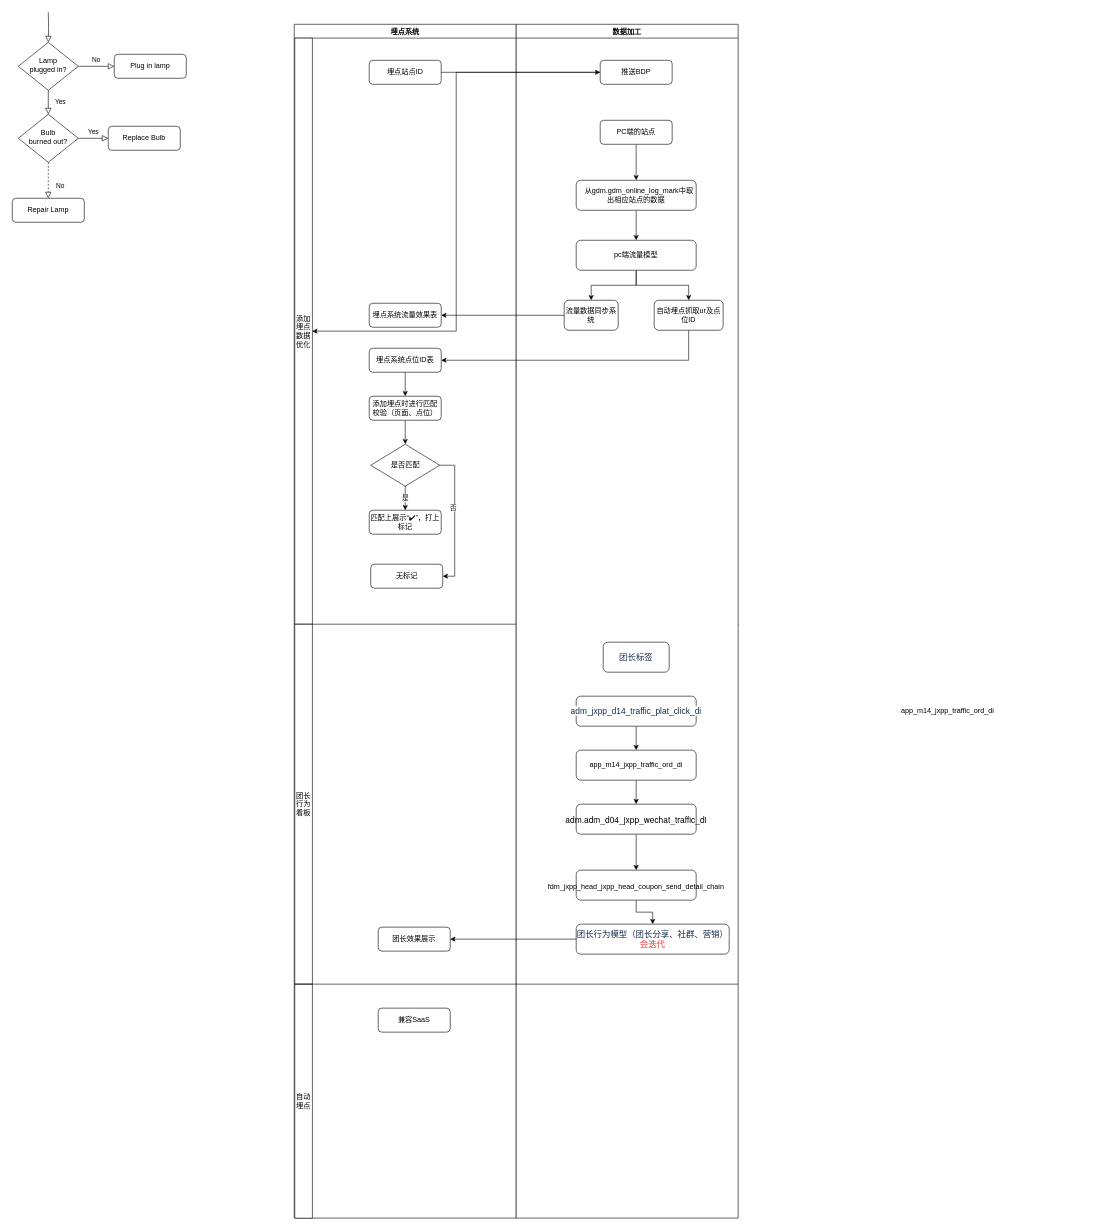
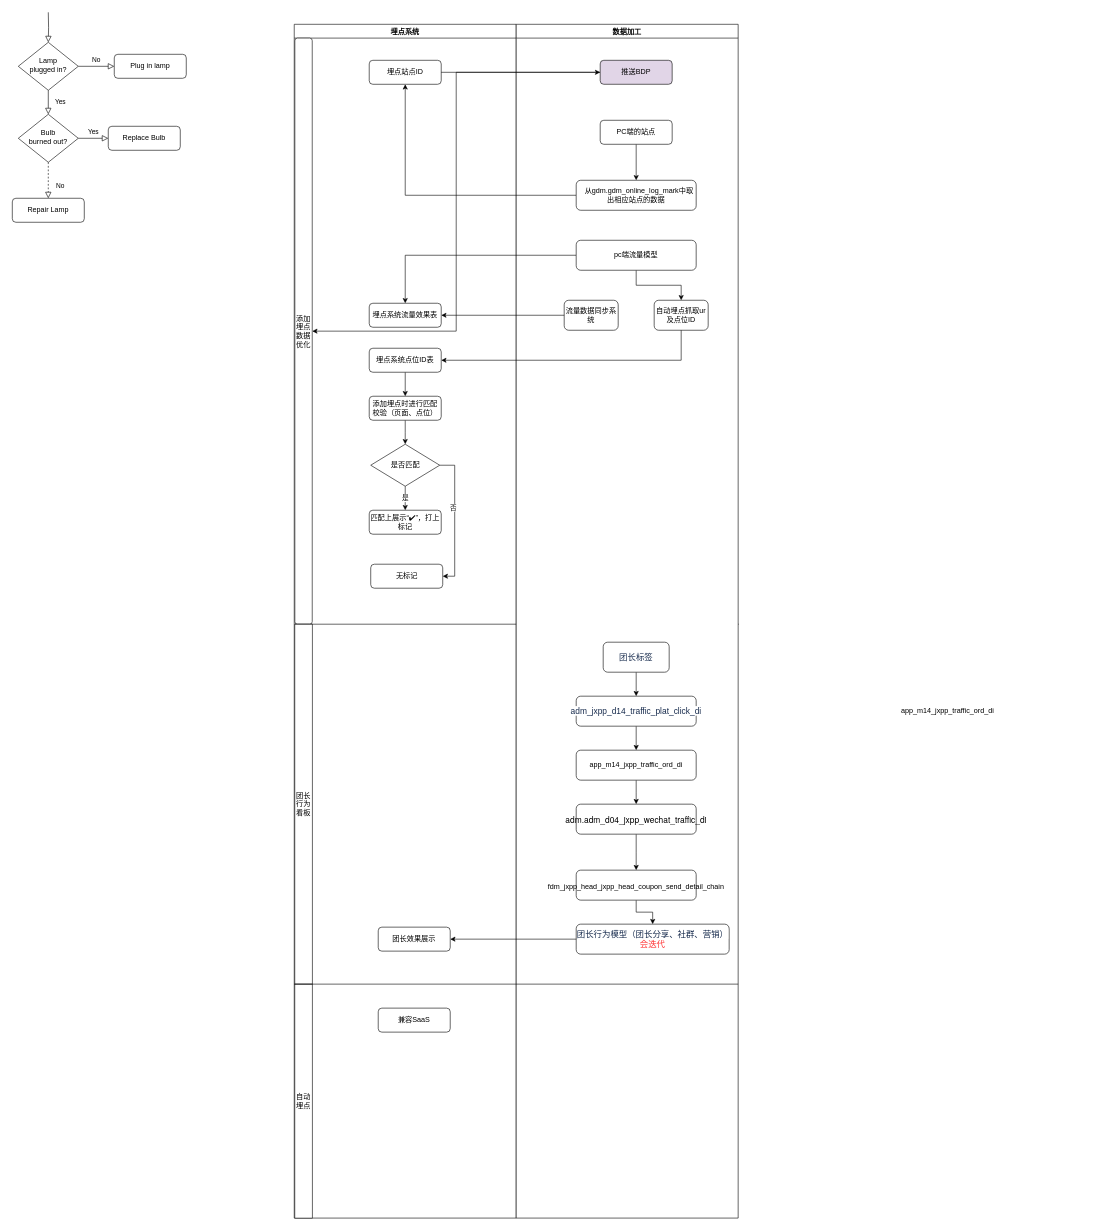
  <mxCell id="0" />
  <mxCell id="1" parent="0" />
  <mxCell id="2" value="" style="rounded=0;html=1;jettySize=auto;orthogonalLoop=1;fontSize=11;endArrow=block;endFill=0;endSize=8;strokeWidth=1;shadow=0;labelBackgroundColor=none;edgeStyle=orthogonalEdgeStyle;" parent="1" target="5" edge="1"><mxGeometry relative="1" as="geometry"><mxPoint x="80" y="20" as="sourcePoint" /></mxGeometry></mxCell>
  <mxCell id="3" value="Yes" style="rounded=0;html=1;jettySize=auto;orthogonalLoop=1;fontSize=11;endArrow=block;endFill=0;endSize=8;strokeWidth=1;shadow=0;labelBackgroundColor=none;edgeStyle=orthogonalEdgeStyle;" parent="1" source="5" target="9" edge="1"><mxGeometry y="20" relative="1" as="geometry"><mxPoint as="offset" /></mxGeometry></mxCell>
  <mxCell id="4" value="No" style="edgeStyle=orthogonalEdgeStyle;rounded=0;html=1;jettySize=auto;orthogonalLoop=1;fontSize=11;endArrow=block;endFill=0;endSize=8;strokeWidth=1;shadow=0;labelBackgroundColor=none;" parent="1" source="5" target="6" edge="1"><mxGeometry y="10" relative="1" as="geometry"><mxPoint as="offset" /></mxGeometry></mxCell>
  <mxCell id="5" value="Lamp&lt;br&gt;plugged in?" style="rhombus;whiteSpace=wrap;html=1;shadow=0;fontFamily=Helvetica;fontSize=12;align=center;strokeWidth=1;spacing=6;spacingTop=-4;" parent="1" vertex="1"><mxGeometry x="30" y="70" width="100" height="80" as="geometry" /></mxCell>
  <mxCell id="6" value="Plug in lamp" style="rounded=1;whiteSpace=wrap;html=1;fontSize=12;glass=0;strokeWidth=1;shadow=0;" parent="1" vertex="1"><mxGeometry x="190" y="90" width="120" height="40" as="geometry" /></mxCell>
  <mxCell id="7" value="No" style="rounded=0;html=1;jettySize=auto;orthogonalLoop=1;fontSize=11;endArrow=block;endFill=0;endSize=8;strokeWidth=1;shadow=0;labelBackgroundColor=none;edgeStyle=orthogonalEdgeStyle;dashed=1;" parent="1" source="9" target="10" edge="1"><mxGeometry x="0.333" y="20" relative="1" as="geometry"><mxPoint as="offset" /></mxGeometry></mxCell>
  <mxCell id="8" value="Yes" style="edgeStyle=orthogonalEdgeStyle;rounded=0;html=1;jettySize=auto;orthogonalLoop=1;fontSize=11;endArrow=block;endFill=0;endSize=8;strokeWidth=1;shadow=0;labelBackgroundColor=none;" parent="1" source="9" target="11" edge="1"><mxGeometry y="10" relative="1" as="geometry"><mxPoint as="offset" /></mxGeometry></mxCell>
  <mxCell id="9" value="Bulb&lt;br&gt;burned out?" style="rhombus;whiteSpace=wrap;html=1;shadow=0;fontFamily=Helvetica;fontSize=12;align=center;strokeWidth=1;spacing=6;spacingTop=-4;" parent="1" vertex="1"><mxGeometry x="30" y="190" width="100" height="80" as="geometry" /></mxCell>
  <mxCell id="10" value="Repair Lamp" style="rounded=1;whiteSpace=wrap;html=1;fontSize=12;glass=0;strokeWidth=1;shadow=0;" parent="1" vertex="1"><mxGeometry x="20" y="330" width="120" height="40" as="geometry" /></mxCell>
  <mxCell id="11" value="Replace Bulb" style="rounded=1;whiteSpace=wrap;html=1;fontSize=12;glass=0;strokeWidth=1;shadow=0;" parent="1" vertex="1"><mxGeometry x="180" y="210" width="120" height="40" as="geometry" /></mxCell>
  <mxCell id="12" value="埋点系统" style="swimlane;swimlaneFillColor=#FFFFFF;" vertex="1" parent="1"><mxGeometry x="490" y="40" width="370" height="1990" as="geometry" /></mxCell>
  <mxCell id="13" value="埋点站点ID" style="rounded=1;whiteSpace=wrap;html=1;fontSize=12;glass=0;strokeWidth=1;shadow=0;" vertex="1" parent="12"><mxGeometry x="125" y="60" width="120" height="40" as="geometry" /></mxCell>
  <mxCell id="14" value="埋点系统流量效果表" style="rounded=1;whiteSpace=wrap;html=1;fontSize=12;glass=0;strokeWidth=1;shadow=0;" vertex="1" parent="12"><mxGeometry x="125" y="465" width="120" height="40" as="geometry" /></mxCell>
  <mxCell id="15" value="" style="edgeStyle=orthogonalEdgeStyle;rounded=0;orthogonalLoop=1;jettySize=auto;html=1;" edge="1" parent="12" source="16" target="20"><mxGeometry relative="1" as="geometry" /></mxCell>
  <mxCell id="16" value="埋点系统点位ID表" style="rounded=1;whiteSpace=wrap;html=1;fontSize=12;glass=0;strokeWidth=1;shadow=0;" vertex="1" parent="12"><mxGeometry x="125" y="540" width="120" height="40" as="geometry" /></mxCell>
- <mxCell id="17" value="添加埋点数据优化" style="rounded=0;whiteSpace=wrap;html=1;" vertex="1" parent="12"><mxGeometry x="1" y="23" width="29" height="977" as="geometry" /></mxCell>
+ <mxCell id="17" value="添加埋点数据优化" style="whiteSpace=wrap;html=1;rounded=1;" vertex="1" parent="12"><mxGeometry x="1" y="23" width="29" height="977" as="geometry" /></mxCell>
  <mxCell id="18" value="" style="endArrow=none;html=1;rounded=0;" edge="1" parent="12"><mxGeometry width="50" height="50" relative="1" as="geometry"><mxPoint x="1" y="1000" as="sourcePoint" /><mxPoint x="741" y="1000" as="targetPoint" /></mxGeometry></mxCell>
  <mxCell id="19" value="" style="edgeStyle=orthogonalEdgeStyle;rounded=0;orthogonalLoop=1;jettySize=auto;html=1;" edge="1" parent="12" source="20"><mxGeometry relative="1" as="geometry"><mxPoint x="185" y="700" as="targetPoint" /></mxGeometry></mxCell>
  <mxCell id="20" value="添加埋点时进行匹配校验（页面、点位）" style="rounded=1;whiteSpace=wrap;html=1;fontSize=12;glass=0;strokeWidth=1;shadow=0;" vertex="1" parent="12"><mxGeometry x="125" y="620" width="120" height="40" as="geometry" /></mxCell>
  <mxCell id="21" value="是" style="edgeStyle=orthogonalEdgeStyle;rounded=0;orthogonalLoop=1;jettySize=auto;html=1;" edge="1" parent="12" source="24" target="25"><mxGeometry relative="1" as="geometry" /></mxCell>
  <mxCell id="22" style="edgeStyle=orthogonalEdgeStyle;rounded=0;orthogonalLoop=1;jettySize=auto;html=1;entryX=1;entryY=0.5;entryDx=0;entryDy=0;exitX=1;exitY=0.5;exitDx=0;exitDy=0;" edge="1" parent="12" source="24" target="26"><mxGeometry relative="1" as="geometry" /></mxCell>
  <mxCell id="23" value="否" style="edgeLabel;html=1;align=center;verticalAlign=middle;resizable=0;points=[];" vertex="1" connectable="0" parent="22"><mxGeometry x="-0.174" y="-3" relative="1" as="geometry"><mxPoint as="offset" /></mxGeometry></mxCell>
  <mxCell id="24" value="是否匹配" style="rhombus;whiteSpace=wrap;html=1;" vertex="1" parent="12"><mxGeometry x="127.5" y="700" width="115" height="70" as="geometry" /></mxCell>
  <mxCell id="25" value="匹配上展示“✔️”，打上标记" style="rounded=1;whiteSpace=wrap;html=1;fontSize=12;glass=0;strokeWidth=1;shadow=0;" vertex="1" parent="12"><mxGeometry x="125" y="810" width="120" height="40" as="geometry" /></mxCell>
  <mxCell id="26" value="无标记" style="rounded=1;whiteSpace=wrap;html=1;fontSize=12;glass=0;strokeWidth=1;shadow=0;" vertex="1" parent="12"><mxGeometry x="127.5" y="900" width="120" height="40" as="geometry" /></mxCell>
  <mxCell id="27" value="团长行为看板" style="rounded=0;whiteSpace=wrap;html=1;" vertex="1" parent="12"><mxGeometry x="1" y="1000" width="29" height="600" as="geometry" /></mxCell>
  <mxCell id="28" value="团长效果展示" style="rounded=1;whiteSpace=wrap;html=1;fontSize=12;glass=0;strokeWidth=1;shadow=0;" vertex="1" parent="12"><mxGeometry x="140" y="1505" width="120" height="40" as="geometry" /></mxCell>
  <mxCell id="29" value="自动埋点" style="rounded=0;whiteSpace=wrap;html=1;" vertex="1" parent="12"><mxGeometry x="1" y="1600" width="29" height="390" as="geometry" /></mxCell>
  <mxCell id="30" value="兼容SaaS" style="rounded=1;whiteSpace=wrap;html=1;fontSize=12;glass=0;strokeWidth=1;shadow=0;" vertex="1" parent="12"><mxGeometry x="140" y="1640" width="120" height="40" as="geometry" /></mxCell>
  <mxCell id="31" value="数据加工" style="swimlane;swimlaneFillColor=#FFFFFF;" vertex="1" parent="1"><mxGeometry x="860" y="40" width="370" height="1990" as="geometry" /></mxCell>
  <mxCell id="32" value="" style="edgeStyle=orthogonalEdgeStyle;rounded=0;orthogonalLoop=1;jettySize=auto;html=1;" edge="1" parent="31" source="33" target="17"><mxGeometry relative="1" as="geometry" /></mxCell>
- <mxCell id="33" value="推送BDP" style="rounded=1;whiteSpace=wrap;html=1;fontSize=12;glass=0;strokeWidth=1;shadow=0;" vertex="1" parent="31"><mxGeometry x="140" y="60" width="120" height="40" as="geometry" /></mxCell>
+ <mxCell id="33" value="推送BDP" style="rounded=1;whiteSpace=wrap;html=1;fontSize=12;glass=0;strokeWidth=1;shadow=0;fillColor=#e1d5e7;" vertex="1" parent="31"><mxGeometry x="140" y="60" width="120" height="40" as="geometry" /></mxCell>
  <mxCell id="34" value="" style="edgeStyle=orthogonalEdgeStyle;rounded=0;orthogonalLoop=1;jettySize=auto;html=1;" edge="1" parent="31" source="35" target="37"><mxGeometry relative="1" as="geometry" /></mxCell>
  <mxCell id="35" value="PC端的站点" style="rounded=1;whiteSpace=wrap;html=1;fontSize=12;glass=0;strokeWidth=1;shadow=0;" vertex="1" parent="31"><mxGeometry x="140" y="160" width="120" height="40" as="geometry" /></mxCell>
- <mxCell id="36" value="" style="edgeStyle=orthogonalEdgeStyle;rounded=0;orthogonalLoop=1;jettySize=auto;html=1;" edge="1" parent="31" source="37" target="40"><mxGeometry relative="1" as="geometry" /></mxCell>
+ <mxCell id="36" value="" style="edgeStyle=orthogonalEdgeStyle;rounded=0;orthogonalLoop=1;jettySize=auto;html=1;" edge="1" parent="31" source="37" target="13"><mxGeometry relative="1" as="geometry" /></mxCell>
  <mxCell id="37" value="&lt;div&gt;&amp;nbsp; &amp;nbsp;从gdm.gdm_online_log_mark中取出相应站点的数据&lt;/div&gt;" style="rounded=1;whiteSpace=wrap;html=1;fontSize=12;glass=0;strokeWidth=1;shadow=0;" vertex="1" parent="31"><mxGeometry x="100" y="260" width="200" height="50" as="geometry" /></mxCell>
- <mxCell id="38" value="" style="edgeStyle=orthogonalEdgeStyle;rounded=0;orthogonalLoop=1;jettySize=auto;html=1;" edge="1" parent="31" source="40" target="41"><mxGeometry relative="1" as="geometry" /></mxCell>
+ <mxCell id="38" value="" style="edgeStyle=orthogonalEdgeStyle;rounded=0;orthogonalLoop=1;jettySize=auto;html=1;" edge="1" parent="31" source="40" target="14"><mxGeometry relative="1" as="geometry" /></mxCell>
  <mxCell id="39" style="edgeStyle=orthogonalEdgeStyle;rounded=0;orthogonalLoop=1;jettySize=auto;html=1;entryX=0.5;entryY=0;entryDx=0;entryDy=0;" edge="1" parent="31" source="40" target="42"><mxGeometry relative="1" as="geometry" /></mxCell>
  <mxCell id="40" value="pc端流量模型" style="rounded=1;whiteSpace=wrap;html=1;fontSize=12;glass=0;strokeWidth=1;shadow=0;" vertex="1" parent="31"><mxGeometry x="100" y="360" width="200" height="50" as="geometry" /></mxCell>
  <mxCell id="41" value="&lt;div&gt;流量数据同步系统&lt;/div&gt;" style="rounded=1;whiteSpace=wrap;html=1;fontSize=12;glass=0;strokeWidth=1;shadow=0;" vertex="1" parent="31"><mxGeometry x="80" y="460" width="90" height="50" as="geometry" /></mxCell>
- <mxCell id="42" value="自动埋点抓取ur及点位ID" style="rounded=1;whiteSpace=wrap;html=1;fontSize=12;glass=0;strokeWidth=1;shadow=0;" vertex="1" parent="31"><mxGeometry x="230" y="460" width="115" height="50" as="geometry" /></mxCell>
+ <mxCell id="42" value="自动埋点抓取ur及点位ID" style="rounded=1;whiteSpace=wrap;html=1;fontSize=12;glass=0;strokeWidth=1;shadow=0;" vertex="1" parent="31"><mxGeometry x="230" y="460" width="90" height="50" as="geometry" /></mxCell>
  <mxCell id="43" value="" style="edgeStyle=orthogonalEdgeStyle;rounded=0;orthogonalLoop=1;jettySize=auto;html=1;" edge="1" parent="31" source="44" target="48"><mxGeometry relative="1" as="geometry" /></mxCell>
  <mxCell id="44" value="&lt;span style=&quot;color: rgb(23 , 43 , 77) ; font-family: , &amp;#34;system-ui&amp;#34; , &amp;#34;segoe ui&amp;#34; , &amp;#34;roboto&amp;#34; , &amp;#34;oxygen&amp;#34; , &amp;#34;ubuntu&amp;#34; , &amp;#34;fira sans&amp;#34; , &amp;#34;droid sans&amp;#34; , &amp;#34;helvetica neue&amp;#34; , sans-serif ; font-size: 14px ; text-align: left ; background-color: rgb(255 , 255 , 255)&quot;&gt;adm_jxpp_d14_traffic_plat_click_di&lt;/span&gt;" style="rounded=1;whiteSpace=wrap;html=1;fontSize=12;glass=0;strokeWidth=1;shadow=0;" vertex="1" parent="31"><mxGeometry x="100" y="1120" width="200" height="50" as="geometry" /></mxCell>
+ <mxCell id="45" value="" style="edgeStyle=orthogonalEdgeStyle;rounded=0;orthogonalLoop=1;jettySize=auto;html=1;" edge="1" parent="31" source="46" target="44"><mxGeometry relative="1" as="geometry" /></mxCell>
  <mxCell id="46" value="&lt;span style=&quot;color: rgb(23 , 43 , 77) ; font-family: , &amp;#34;system-ui&amp;#34; , &amp;#34;segoe ui&amp;#34; , &amp;#34;roboto&amp;#34; , &amp;#34;oxygen&amp;#34; , &amp;#34;ubuntu&amp;#34; , &amp;#34;fira sans&amp;#34; , &amp;#34;droid sans&amp;#34; , &amp;#34;helvetica neue&amp;#34; , sans-serif ; font-size: 14px ; text-align: left ; background-color: rgb(255 , 255 , 255)&quot;&gt;团长标签&lt;/span&gt;" style="rounded=1;whiteSpace=wrap;html=1;fontSize=12;glass=0;strokeWidth=1;shadow=0;" vertex="1" parent="31"><mxGeometry x="145" y="1030" width="110" height="50" as="geometry" /></mxCell>
  <mxCell id="47" value="" style="edgeStyle=orthogonalEdgeStyle;rounded=0;orthogonalLoop=1;jettySize=auto;html=1;" edge="1" parent="31" source="48"><mxGeometry relative="1" as="geometry"><mxPoint x="200" y="1300" as="targetPoint" /></mxGeometry></mxCell>
  <mxCell id="48" value="&lt;span style=&quot;text-align: left&quot;&gt;app_m14_jxpp_traffic_ord_di&lt;/span&gt;" style="rounded=1;whiteSpace=wrap;html=1;fontSize=12;glass=0;strokeWidth=1;shadow=0;" vertex="1" parent="31"><mxGeometry x="100" y="1210" width="200" height="50" as="geometry" /></mxCell>
  <mxCell id="49" value="" style="edgeStyle=orthogonalEdgeStyle;rounded=0;orthogonalLoop=1;jettySize=auto;html=1;" edge="1" parent="31" source="50"><mxGeometry relative="1" as="geometry"><mxPoint x="200" y="1410" as="targetPoint" /></mxGeometry></mxCell>
  <mxCell id="50" value="&lt;p class=&quot;p1&quot; style=&quot;margin: 0px ; font-stretch: normal ; font-size: 14px ; line-height: normal ; font-family: &amp;#34;helvetica neue&amp;#34;&quot;&gt;adm.adm_d04_jxpp_wechat_traffic_di&lt;/p&gt;" style="rounded=1;whiteSpace=wrap;html=1;fontSize=12;glass=0;strokeWidth=1;shadow=0;" vertex="1" parent="31"><mxGeometry x="100" y="1300" width="200" height="50" as="geometry" /></mxCell>
  <mxCell id="51" value="" style="edgeStyle=orthogonalEdgeStyle;rounded=0;orthogonalLoop=1;jettySize=auto;html=1;" edge="1" parent="31" source="52" target="53"><mxGeometry relative="1" as="geometry" /></mxCell>
  <mxCell id="52" value="&lt;p class=&quot;p1&quot; style=&quot;margin: 0px ; font-stretch: normal ; font-size: 14px ; line-height: normal ; font-family: &amp;#34;helvetica neue&amp;#34;&quot;&gt;&lt;span style=&quot;font-family: &amp;#34;helvetica&amp;#34; ; font-size: 12px ; text-align: left&quot;&gt;fdm_jxpp_head_jxpp_head_coupon_send_detail_chain&lt;/span&gt;&lt;br&gt;&lt;/p&gt;" style="rounded=1;whiteSpace=wrap;html=1;fontSize=12;glass=0;strokeWidth=1;shadow=0;" vertex="1" parent="31"><mxGeometry x="100" y="1410" width="200" height="50" as="geometry" /></mxCell>
  <mxCell id="53" value="&lt;span style=&quot;color: rgb(23 , 43 , 77) ; font-family: , &amp;#34;system-ui&amp;#34; , &amp;#34;segoe ui&amp;#34; , &amp;#34;roboto&amp;#34; , &amp;#34;oxygen&amp;#34; , &amp;#34;ubuntu&amp;#34; , &amp;#34;fira sans&amp;#34; , &amp;#34;droid sans&amp;#34; , &amp;#34;helvetica neue&amp;#34; , sans-serif ; font-size: 14px ; text-align: left ; background-color: rgb(255 , 255 , 255)&quot;&gt;团长行为模型（团长分享、社群、营销）&lt;/span&gt;&lt;span style=&quot;font-size: 14px ; text-align: left ; background-color: rgb(255 , 255 , 255)&quot;&gt;&lt;font color=&quot;#ff3333&quot;&gt;会迭代&lt;/font&gt;&lt;/span&gt;" style="rounded=1;whiteSpace=wrap;html=1;fontSize=12;glass=0;strokeWidth=1;shadow=0;" vertex="1" parent="31"><mxGeometry x="100" y="1500" width="255" height="50" as="geometry" /></mxCell>
  <mxCell id="54" value="" style="endArrow=none;html=1;rounded=0;" edge="1" parent="31"><mxGeometry width="50" height="50" relative="1" as="geometry"><mxPoint x="-370" y="1600" as="sourcePoint" /><mxPoint x="370" y="1600" as="targetPoint" /></mxGeometry></mxCell>
  <mxCell id="55" style="edgeStyle=orthogonalEdgeStyle;rounded=0;orthogonalLoop=1;jettySize=auto;html=1;" edge="1" parent="1" source="13" target="33"><mxGeometry relative="1" as="geometry" /></mxCell>
  <mxCell id="56" style="edgeStyle=orthogonalEdgeStyle;rounded=0;orthogonalLoop=1;jettySize=auto;html=1;entryX=1;entryY=0.5;entryDx=0;entryDy=0;" edge="1" parent="1" source="41" target="14"><mxGeometry relative="1" as="geometry" /></mxCell>
  <mxCell id="57" style="edgeStyle=orthogonalEdgeStyle;rounded=0;orthogonalLoop=1;jettySize=auto;html=1;entryX=1;entryY=0.5;entryDx=0;entryDy=0;exitX=0.5;exitY=1;exitDx=0;exitDy=0;" edge="1" parent="1" source="42" target="16"><mxGeometry relative="1" as="geometry" /></mxCell>
  <mxCell id="58" value="app_m14_jxpp_traffic_ord_di" style="text;whiteSpace=wrap;html=1;" vertex="1" parent="1"><mxGeometry x="1500" y="1170" width="180" height="30" as="geometry" /></mxCell>
  <mxCell id="59" value="&lt;p class=&quot;p1&quot;&gt;&lt;br&gt;&lt;/p&gt;" style="text;whiteSpace=wrap;html=1;" vertex="1" parent="1"><mxGeometry x="1510" y="1380" width="320" height="50" as="geometry" /></mxCell>
  <mxCell id="60" style="edgeStyle=orthogonalEdgeStyle;rounded=0;orthogonalLoop=1;jettySize=auto;html=1;fontColor=#FF3333;" edge="1" parent="1" source="53" target="28"><mxGeometry relative="1" as="geometry" /></mxCell>
